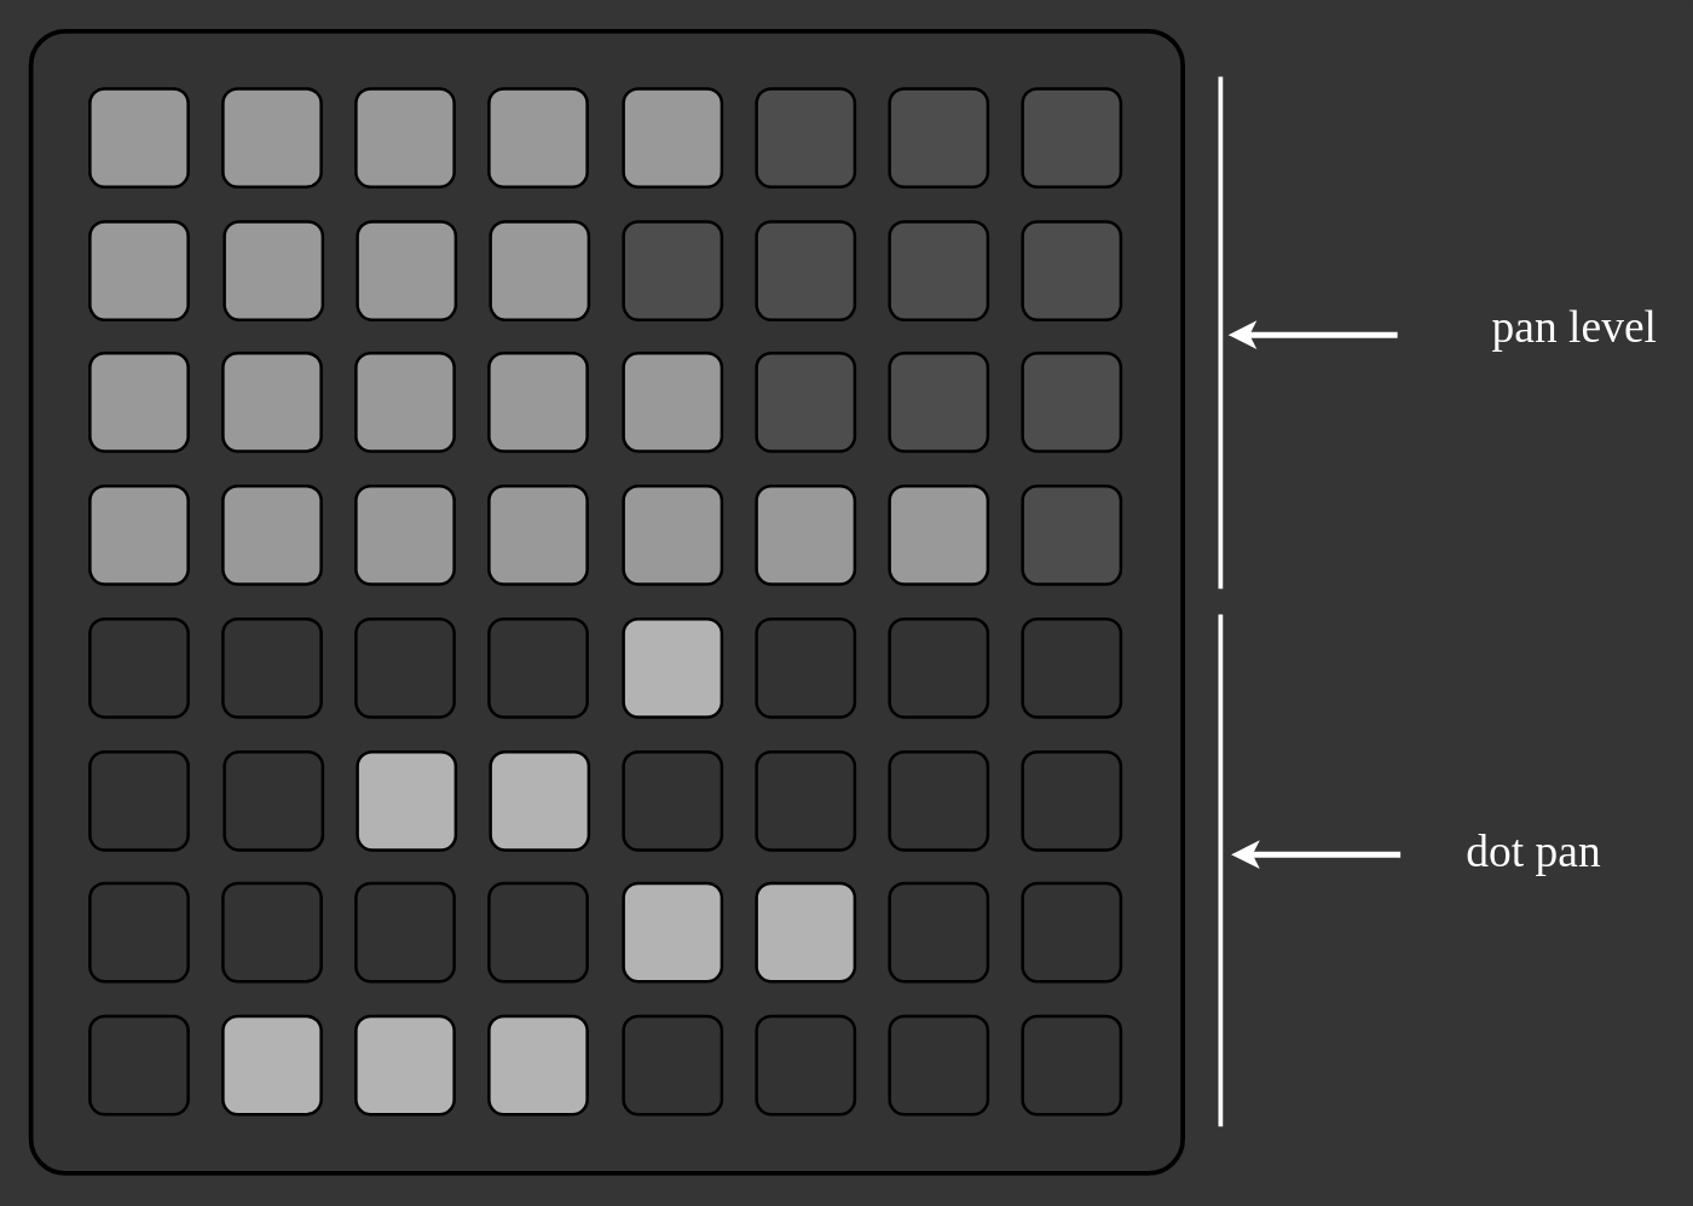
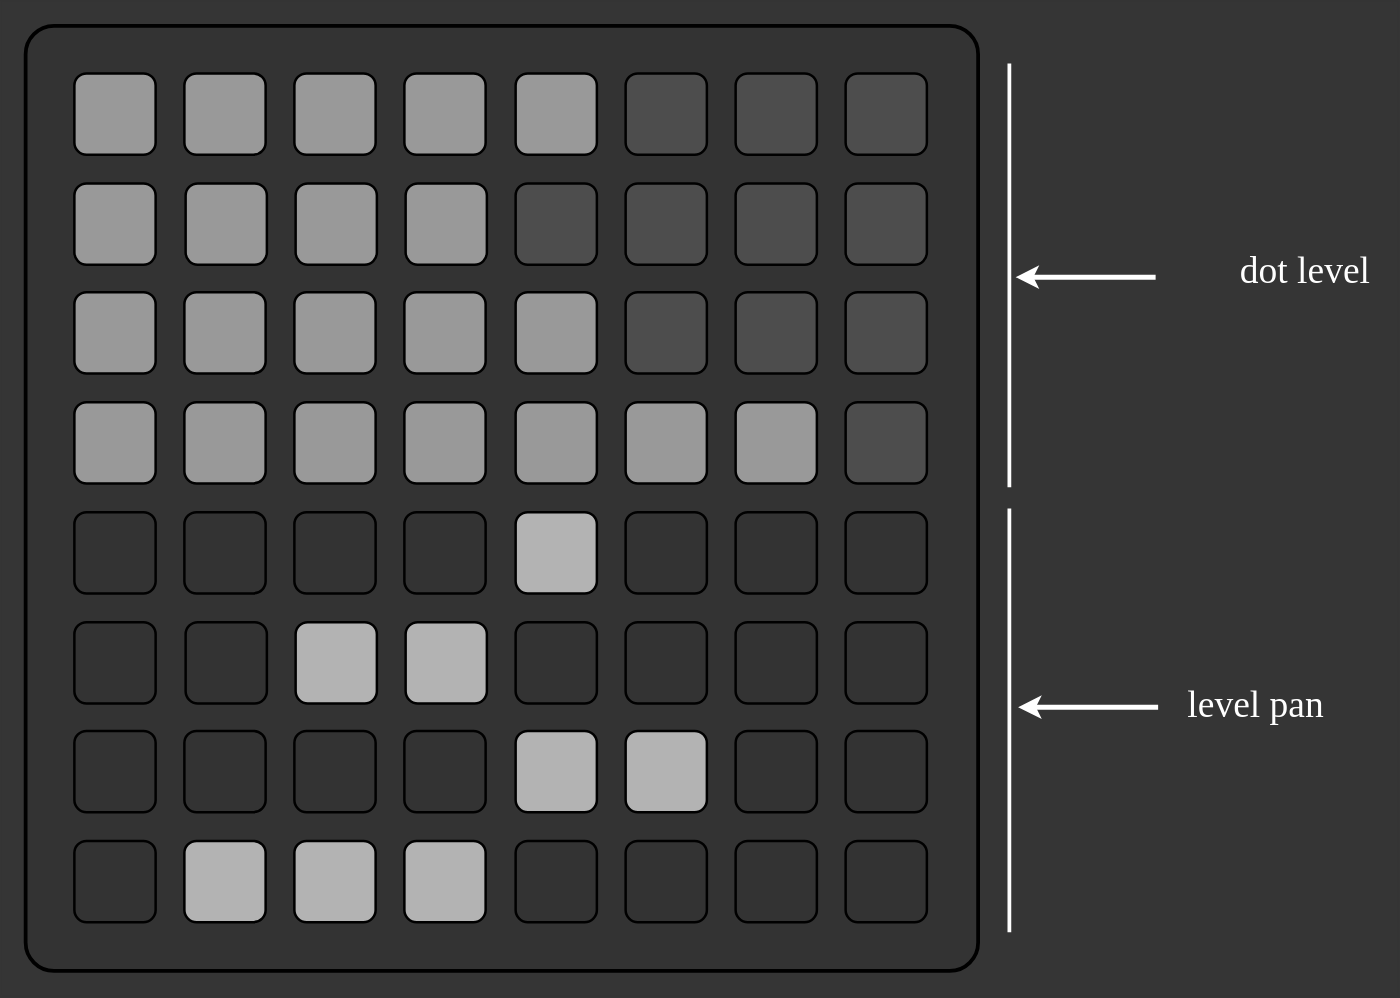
  <mxCell id="0" />
  <mxCell id="1" parent="0" />
  <mxCell id="2" value="" style="rounded=1;whiteSpace=wrap;html=1;arcSize=3;strokeWidth=3;fillColor=#333333;fontColor=#333333;" parent="1" vertex="1"><mxGeometry x="20" y="20" width="762" height="756" as="geometry" /></mxCell>
  <mxCell id="3" value="" style="rounded=1;whiteSpace=wrap;html=1;aspect=fixed;strokeWidth=2;fillColor=#999999;strokeColor=default;" parent="1" vertex="1"><mxGeometry x="59" y="58" width="65" height="65" as="geometry" /></mxCell>
  <mxCell id="4" value="" style="rounded=1;whiteSpace=wrap;html=1;aspect=fixed;strokeWidth=2;fillColor=#999999;strokeColor=default;" parent="1" vertex="1"><mxGeometry x="147" y="58" width="65" height="65" as="geometry" /></mxCell>
  <mxCell id="5" value="" style="rounded=1;whiteSpace=wrap;html=1;aspect=fixed;strokeWidth=2;fillColor=#999999;strokeColor=default;" parent="1" vertex="1"><mxGeometry x="235" y="58" width="65" height="65" as="geometry" /></mxCell>
  <mxCell id="6" value="" style="rounded=1;whiteSpace=wrap;html=1;aspect=fixed;strokeWidth=2;fillColor=#999999;strokeColor=default;" parent="1" vertex="1"><mxGeometry x="323" y="58" width="65" height="65" as="geometry" /></mxCell>
  <mxCell id="7" value="" style="rounded=1;whiteSpace=wrap;html=1;aspect=fixed;strokeWidth=2;fillColor=#999999;strokeColor=default;" parent="1" vertex="1"><mxGeometry x="412" y="58" width="65" height="65" as="geometry" /></mxCell>
  <mxCell id="8" value="" style="rounded=1;whiteSpace=wrap;html=1;aspect=fixed;strokeWidth=2;fillColor=#4D4D4D;strokeColor=default;" parent="1" vertex="1"><mxGeometry x="500" y="58" width="65" height="65" as="geometry" /></mxCell>
  <mxCell id="9" value="" style="rounded=1;whiteSpace=wrap;html=1;aspect=fixed;strokeWidth=2;fillColor=#4D4D4D;strokeColor=default;" parent="1" vertex="1"><mxGeometry x="588" y="58" width="65" height="65" as="geometry" /></mxCell>
  <mxCell id="10" value="" style="rounded=1;whiteSpace=wrap;html=1;aspect=fixed;strokeWidth=2;fillColor=#4D4D4D;strokeColor=default;" parent="1" vertex="1"><mxGeometry x="676" y="58" width="65" height="65" as="geometry" /></mxCell>
  <mxCell id="11" value="" style="rounded=1;whiteSpace=wrap;html=1;aspect=fixed;strokeWidth=2;fillColor=#999999;strokeColor=default;" parent="1" vertex="1"><mxGeometry x="59" y="146" width="65" height="65" as="geometry" /></mxCell>
  <mxCell id="12" value="" style="rounded=1;whiteSpace=wrap;html=1;aspect=fixed;strokeWidth=2;fillColor=#999999;strokeColor=default;" parent="1" vertex="1"><mxGeometry x="148" y="146" width="65" height="65" as="geometry" /></mxCell>
  <mxCell id="13" value="" style="rounded=1;whiteSpace=wrap;html=1;aspect=fixed;strokeWidth=2;fillColor=#999999;strokeColor=default;" parent="1" vertex="1"><mxGeometry x="236" y="146" width="65" height="65" as="geometry" /></mxCell>
  <mxCell id="14" value="" style="rounded=1;whiteSpace=wrap;html=1;aspect=fixed;strokeWidth=2;fillColor=#999999;strokeColor=default;" parent="1" vertex="1"><mxGeometry x="324" y="146" width="65" height="65" as="geometry" /></mxCell>
  <mxCell id="15" value="" style="rounded=1;whiteSpace=wrap;html=1;aspect=fixed;strokeWidth=2;fillColor=#4D4D4D;strokeColor=default;" parent="1" vertex="1"><mxGeometry x="412" y="146" width="65" height="65" as="geometry" /></mxCell>
  <mxCell id="16" value="" style="rounded=1;whiteSpace=wrap;html=1;aspect=fixed;strokeWidth=2;fillColor=#4D4D4D;strokeColor=default;" parent="1" vertex="1"><mxGeometry x="500" y="146" width="65" height="65" as="geometry" /></mxCell>
  <mxCell id="17" value="" style="rounded=1;whiteSpace=wrap;html=1;aspect=fixed;strokeWidth=2;fillColor=#4D4D4D;strokeColor=default;" parent="1" vertex="1"><mxGeometry x="588" y="146" width="65" height="65" as="geometry" /></mxCell>
  <mxCell id="18" value="" style="rounded=1;whiteSpace=wrap;html=1;aspect=fixed;strokeWidth=2;fillColor=#4D4D4D;strokeColor=default;" parent="1" vertex="1"><mxGeometry x="676" y="146" width="65" height="65" as="geometry" /></mxCell>
  <mxCell id="19" value="" style="rounded=1;whiteSpace=wrap;html=1;aspect=fixed;strokeWidth=2;fillColor=#999999;strokeColor=default;" parent="1" vertex="1"><mxGeometry x="59" y="233" width="65" height="65" as="geometry" /></mxCell>
  <mxCell id="20" value="" style="rounded=1;whiteSpace=wrap;html=1;aspect=fixed;strokeWidth=2;fillColor=#999999;strokeColor=default;" parent="1" vertex="1"><mxGeometry x="147" y="233" width="65" height="65" as="geometry" /></mxCell>
  <mxCell id="21" value="" style="rounded=1;whiteSpace=wrap;html=1;aspect=fixed;strokeWidth=2;fillColor=#999999;strokeColor=default;" parent="1" vertex="1"><mxGeometry x="235" y="233" width="65" height="65" as="geometry" /></mxCell>
  <mxCell id="22" value="" style="rounded=1;whiteSpace=wrap;html=1;aspect=fixed;strokeWidth=2;fillColor=#999999;strokeColor=default;" parent="1" vertex="1"><mxGeometry x="323" y="233" width="65" height="65" as="geometry" /></mxCell>
  <mxCell id="23" value="" style="rounded=1;whiteSpace=wrap;html=1;aspect=fixed;strokeWidth=2;fillColor=#999999;strokeColor=default;" parent="1" vertex="1"><mxGeometry x="412" y="233" width="65" height="65" as="geometry" /></mxCell>
  <mxCell id="24" value="" style="rounded=1;whiteSpace=wrap;html=1;aspect=fixed;strokeWidth=2;fillColor=#4D4D4D;strokeColor=default;" parent="1" vertex="1"><mxGeometry x="500" y="233" width="65" height="65" as="geometry" /></mxCell>
  <mxCell id="25" value="" style="rounded=1;whiteSpace=wrap;html=1;aspect=fixed;strokeWidth=2;fillColor=#4D4D4D;strokeColor=default;" parent="1" vertex="1"><mxGeometry x="588" y="233" width="65" height="65" as="geometry" /></mxCell>
  <mxCell id="26" value="" style="rounded=1;whiteSpace=wrap;html=1;aspect=fixed;strokeWidth=2;fillColor=#4D4D4D;strokeColor=default;" parent="1" vertex="1"><mxGeometry x="676" y="233" width="65" height="65" as="geometry" /></mxCell>
  <mxCell id="27" value="" style="rounded=1;whiteSpace=wrap;html=1;aspect=fixed;strokeWidth=2;fillColor=#999999;strokeColor=default;" parent="1" vertex="1"><mxGeometry x="59" y="321" width="65" height="65" as="geometry" /></mxCell>
  <mxCell id="28" value="" style="rounded=1;whiteSpace=wrap;html=1;aspect=fixed;strokeWidth=2;fillColor=#999999;strokeColor=default;" parent="1" vertex="1"><mxGeometry x="147" y="321" width="65" height="65" as="geometry" /></mxCell>
  <mxCell id="29" value="" style="rounded=1;whiteSpace=wrap;html=1;aspect=fixed;strokeWidth=2;fillColor=#999999;strokeColor=default;" parent="1" vertex="1"><mxGeometry x="235" y="321" width="65" height="65" as="geometry" /></mxCell>
  <mxCell id="30" value="" style="rounded=1;whiteSpace=wrap;html=1;aspect=fixed;strokeWidth=2;fillColor=#999999;strokeColor=default;" parent="1" vertex="1"><mxGeometry x="323" y="321" width="65" height="65" as="geometry" /></mxCell>
  <mxCell id="31" value="" style="rounded=1;whiteSpace=wrap;html=1;aspect=fixed;strokeWidth=2;fillColor=#999999;strokeColor=default;" parent="1" vertex="1"><mxGeometry x="412" y="321" width="65" height="65" as="geometry" /></mxCell>
  <mxCell id="32" value="" style="rounded=1;whiteSpace=wrap;html=1;aspect=fixed;strokeWidth=2;fillColor=#999999;strokeColor=default;" parent="1" vertex="1"><mxGeometry x="500" y="321" width="65" height="65" as="geometry" /></mxCell>
  <mxCell id="33" value="" style="rounded=1;whiteSpace=wrap;html=1;aspect=fixed;strokeWidth=2;fillColor=#999999;strokeColor=default;" parent="1" vertex="1"><mxGeometry x="588" y="321" width="65" height="65" as="geometry" /></mxCell>
  <mxCell id="34" value="" style="rounded=1;whiteSpace=wrap;html=1;aspect=fixed;strokeWidth=2;fillColor=#4D4D4D;strokeColor=default;" parent="1" vertex="1"><mxGeometry x="676" y="321" width="65" height="65" as="geometry" /></mxCell>
  <mxCell id="35" value="" style="rounded=1;whiteSpace=wrap;html=1;aspect=fixed;strokeWidth=2;fillColor=#333333;strokeColor=default;" parent="1" vertex="1"><mxGeometry x="59" y="409" width="65" height="65" as="geometry" /></mxCell>
  <mxCell id="36" value="" style="rounded=1;whiteSpace=wrap;html=1;aspect=fixed;strokeWidth=2;fillColor=#333333;strokeColor=default;" parent="1" vertex="1"><mxGeometry x="147" y="409" width="65" height="65" as="geometry" /></mxCell>
  <mxCell id="37" value="" style="rounded=1;whiteSpace=wrap;html=1;aspect=fixed;strokeWidth=2;fillColor=#333333;strokeColor=default;" parent="1" vertex="1"><mxGeometry x="235" y="409" width="65" height="65" as="geometry" /></mxCell>
  <mxCell id="38" value="" style="rounded=1;whiteSpace=wrap;html=1;aspect=fixed;strokeWidth=2;fillColor=#333333;strokeColor=default;" parent="1" vertex="1"><mxGeometry x="323" y="409" width="65" height="65" as="geometry" /></mxCell>
  <mxCell id="39" value="" style="rounded=1;whiteSpace=wrap;html=1;aspect=fixed;strokeWidth=2;fillColor=#B3B3B3;strokeColor=default;" parent="1" vertex="1"><mxGeometry x="412" y="409" width="65" height="65" as="geometry" /></mxCell>
  <mxCell id="40" value="" style="rounded=1;whiteSpace=wrap;html=1;aspect=fixed;strokeWidth=2;fillColor=#333333;strokeColor=default;" parent="1" vertex="1"><mxGeometry x="500" y="409" width="65" height="65" as="geometry" /></mxCell>
  <mxCell id="41" value="" style="rounded=1;whiteSpace=wrap;html=1;aspect=fixed;strokeWidth=2;fillColor=#333333;strokeColor=default;" parent="1" vertex="1"><mxGeometry x="588" y="409" width="65" height="65" as="geometry" /></mxCell>
  <mxCell id="42" value="" style="rounded=1;whiteSpace=wrap;html=1;aspect=fixed;strokeWidth=2;fillColor=#333333;strokeColor=default;" parent="1" vertex="1"><mxGeometry x="676" y="409" width="65" height="65" as="geometry" /></mxCell>
  <mxCell id="43" value="" style="rounded=1;whiteSpace=wrap;html=1;aspect=fixed;strokeWidth=2;fillColor=#333333;strokeColor=default;" parent="1" vertex="1"><mxGeometry x="59" y="497" width="65" height="65" as="geometry" /></mxCell>
  <mxCell id="44" value="" style="rounded=1;whiteSpace=wrap;html=1;aspect=fixed;strokeWidth=2;fillColor=#333333;strokeColor=default;" parent="1" vertex="1"><mxGeometry x="148" y="497" width="65" height="65" as="geometry" /></mxCell>
  <mxCell id="45" value="" style="rounded=1;whiteSpace=wrap;html=1;aspect=fixed;strokeWidth=2;fillColor=#B3B3B3;strokeColor=default;" parent="1" vertex="1"><mxGeometry x="236" y="497" width="65" height="65" as="geometry" /></mxCell>
  <mxCell id="46" value="" style="rounded=1;whiteSpace=wrap;html=1;aspect=fixed;strokeWidth=2;fillColor=#B3B3B3;strokeColor=default;" parent="1" vertex="1"><mxGeometry x="324" y="497" width="65" height="65" as="geometry" /></mxCell>
  <mxCell id="47" value="" style="rounded=1;whiteSpace=wrap;html=1;aspect=fixed;strokeWidth=2;fillColor=#333333;strokeColor=default;" parent="1" vertex="1"><mxGeometry x="412" y="497" width="65" height="65" as="geometry" /></mxCell>
  <mxCell id="48" value="" style="rounded=1;whiteSpace=wrap;html=1;aspect=fixed;strokeWidth=2;fillColor=#333333;strokeColor=default;" parent="1" vertex="1"><mxGeometry x="500" y="497" width="65" height="65" as="geometry" /></mxCell>
  <mxCell id="49" value="" style="rounded=1;whiteSpace=wrap;html=1;aspect=fixed;strokeWidth=2;fillColor=#333333;strokeColor=default;" parent="1" vertex="1"><mxGeometry x="588" y="497" width="65" height="65" as="geometry" /></mxCell>
  <mxCell id="50" value="" style="rounded=1;whiteSpace=wrap;html=1;aspect=fixed;strokeWidth=2;fillColor=#333333;strokeColor=default;" parent="1" vertex="1"><mxGeometry x="676" y="497" width="65" height="65" as="geometry" /></mxCell>
  <mxCell id="51" value="" style="rounded=1;whiteSpace=wrap;html=1;aspect=fixed;strokeWidth=2;fillColor=#333333;strokeColor=default;" parent="1" vertex="1"><mxGeometry x="59" y="584" width="65" height="65" as="geometry" /></mxCell>
  <mxCell id="52" value="" style="rounded=1;whiteSpace=wrap;html=1;aspect=fixed;strokeWidth=2;fillColor=#333333;strokeColor=default;" parent="1" vertex="1"><mxGeometry x="147" y="584" width="65" height="65" as="geometry" /></mxCell>
  <mxCell id="53" value="" style="rounded=1;whiteSpace=wrap;html=1;aspect=fixed;strokeWidth=2;fillColor=#333333;strokeColor=default;" parent="1" vertex="1"><mxGeometry x="235" y="584" width="65" height="65" as="geometry" /></mxCell>
  <mxCell id="54" value="" style="rounded=1;whiteSpace=wrap;html=1;aspect=fixed;strokeWidth=2;fillColor=#333333;strokeColor=default;" parent="1" vertex="1"><mxGeometry x="323" y="584" width="65" height="65" as="geometry" /></mxCell>
  <mxCell id="55" value="" style="rounded=1;whiteSpace=wrap;html=1;aspect=fixed;strokeWidth=2;fillColor=#B3B3B3;strokeColor=default;" parent="1" vertex="1"><mxGeometry x="412" y="584" width="65" height="65" as="geometry" /></mxCell>
  <mxCell id="56" value="" style="rounded=1;whiteSpace=wrap;html=1;aspect=fixed;strokeWidth=2;fillColor=#B3B3B3;strokeColor=default;" parent="1" vertex="1"><mxGeometry x="500" y="584" width="65" height="65" as="geometry" /></mxCell>
  <mxCell id="57" value="" style="rounded=1;whiteSpace=wrap;html=1;aspect=fixed;strokeWidth=2;fillColor=#333333;strokeColor=default;" parent="1" vertex="1"><mxGeometry x="588" y="584" width="65" height="65" as="geometry" /></mxCell>
  <mxCell id="58" value="" style="rounded=1;whiteSpace=wrap;html=1;aspect=fixed;strokeWidth=2;fillColor=#333333;strokeColor=default;" parent="1" vertex="1"><mxGeometry x="676" y="584" width="65" height="65" as="geometry" /></mxCell>
  <mxCell id="59" value="" style="rounded=1;whiteSpace=wrap;html=1;aspect=fixed;strokeWidth=2;fillColor=#333333;strokeColor=default;" parent="1" vertex="1"><mxGeometry x="59" y="672" width="65" height="65" as="geometry" /></mxCell>
  <mxCell id="60" value="" style="rounded=1;whiteSpace=wrap;html=1;aspect=fixed;strokeWidth=2;fillColor=#B3B3B3;strokeColor=default;" parent="1" vertex="1"><mxGeometry x="147" y="672" width="65" height="65" as="geometry" /></mxCell>
  <mxCell id="61" value="" style="rounded=1;whiteSpace=wrap;html=1;aspect=fixed;strokeWidth=2;fillColor=#B3B3B3;strokeColor=default;" parent="1" vertex="1"><mxGeometry x="235" y="672" width="65" height="65" as="geometry" /></mxCell>
  <mxCell id="62" value="" style="rounded=1;whiteSpace=wrap;html=1;aspect=fixed;strokeWidth=2;fillColor=#B3B3B3;strokeColor=default;" parent="1" vertex="1"><mxGeometry x="323" y="672" width="65" height="65" as="geometry" /></mxCell>
  <mxCell id="63" value="" style="rounded=1;whiteSpace=wrap;html=1;aspect=fixed;strokeWidth=2;fillColor=#333333;strokeColor=default;" parent="1" vertex="1"><mxGeometry x="412" y="672" width="65" height="65" as="geometry" /></mxCell>
  <mxCell id="64" value="" style="rounded=1;whiteSpace=wrap;html=1;aspect=fixed;strokeWidth=2;fillColor=#333333;strokeColor=default;" parent="1" vertex="1"><mxGeometry x="500" y="672" width="65" height="65" as="geometry" /></mxCell>
  <mxCell id="65" value="" style="rounded=1;whiteSpace=wrap;html=1;aspect=fixed;strokeWidth=2;fillColor=#333333;strokeColor=default;" parent="1" vertex="1"><mxGeometry x="588" y="672" width="65" height="65" as="geometry" /></mxCell>
  <mxCell id="66" value="" style="rounded=1;whiteSpace=wrap;html=1;aspect=fixed;strokeWidth=2;fillColor=#333333;strokeColor=default;" parent="1" vertex="1"><mxGeometry x="676" y="672" width="65" height="65" as="geometry" /></mxCell>
- <mxCell id="67" value="pan level" style="text;html=1;align=right;verticalAlign=middle;whiteSpace=wrap;rounded=0;fontSize=30;fontFamily=Roboto Mono;fontSource=https%3A%2F%2Ffonts.googleapis.com%2Fcss%3Ffamily%3DRoboto%2BMono;fontColor=#FFFFFF;strokeWidth=2;" parent="1" vertex="1"><mxGeometry x="929" y="191" width="169" height="48" as="geometry" /></mxCell>
+ <mxCell id="67" value="dot level" style="text;html=1;align=right;verticalAlign=middle;whiteSpace=wrap;rounded=0;fontSize=30;fontFamily=Roboto Mono;fontSource=https%3A%2F%2Ffonts.googleapis.com%2Fcss%3Ffamily%3DRoboto%2BMono;fontColor=#FFFFFF;strokeWidth=2;" parent="1" vertex="1"><mxGeometry x="929" y="191" width="169" height="48" as="geometry" /></mxCell>
  <mxCell id="68" value="" style="endArrow=classic;html=1;rounded=0;strokeWidth=4;strokeColor=#FFFFFF;fontColor=#FFFFFF;" parent="1" edge="1"><mxGeometry width="50" height="50" relative="1" as="geometry"><mxPoint x="924" y="221" as="sourcePoint" /><mxPoint x="812" y="221" as="targetPoint" /></mxGeometry></mxCell>
- <mxCell id="69" value="dot pan" style="text;html=1;align=right;verticalAlign=middle;whiteSpace=wrap;rounded=0;fontSize=30;fontFamily=Roboto Mono;fontSource=https%3A%2F%2Ffonts.googleapis.com%2Fcss%3Ffamily%3DRoboto%2BMono;fontColor=#FFFFFF;strokeWidth=2;" parent="1" vertex="1"><mxGeometry x="921" y="516" width="140" height="92" as="geometry" /></mxCell>
+ <mxCell id="69" value="level pan" style="text;html=1;align=right;verticalAlign=middle;whiteSpace=wrap;rounded=0;fontSize=30;fontFamily=Roboto Mono;fontSource=https%3A%2F%2Ffonts.googleapis.com%2Fcss%3Ffamily%3DRoboto%2BMono;fontColor=#FFFFFF;strokeWidth=2;" parent="1" vertex="1"><mxGeometry x="921" y="516" width="140" height="92" as="geometry" /></mxCell>
  <mxCell id="70" value="" style="endArrow=none;html=1;rounded=0;strokeWidth=3;strokeColor=#FFFFFF;fontColor=#FFFFFF;" parent="1" edge="1"><mxGeometry width="50" height="50" relative="1" as="geometry"><mxPoint x="807" y="389" as="sourcePoint" /><mxPoint x="807" y="50" as="targetPoint" /></mxGeometry></mxCell>
  <mxCell id="71" value="" style="endArrow=none;html=1;rounded=0;strokeWidth=3;strokeColor=#FFFFFF;fontColor=#FFFFFF;" parent="1" edge="1"><mxGeometry width="50" height="50" relative="1" as="geometry"><mxPoint x="807" y="745" as="sourcePoint" /><mxPoint x="807" y="406" as="targetPoint" /></mxGeometry></mxCell>
  <mxCell id="72" value="" style="endArrow=classic;html=1;rounded=0;strokeWidth=4;strokeColor=#FFFFFF;fontColor=#FFFFFF;" parent="1" edge="1"><mxGeometry width="50" height="50" relative="1" as="geometry"><mxPoint x="926" y="565" as="sourcePoint" /><mxPoint x="814" y="565" as="targetPoint" /></mxGeometry></mxCell>
